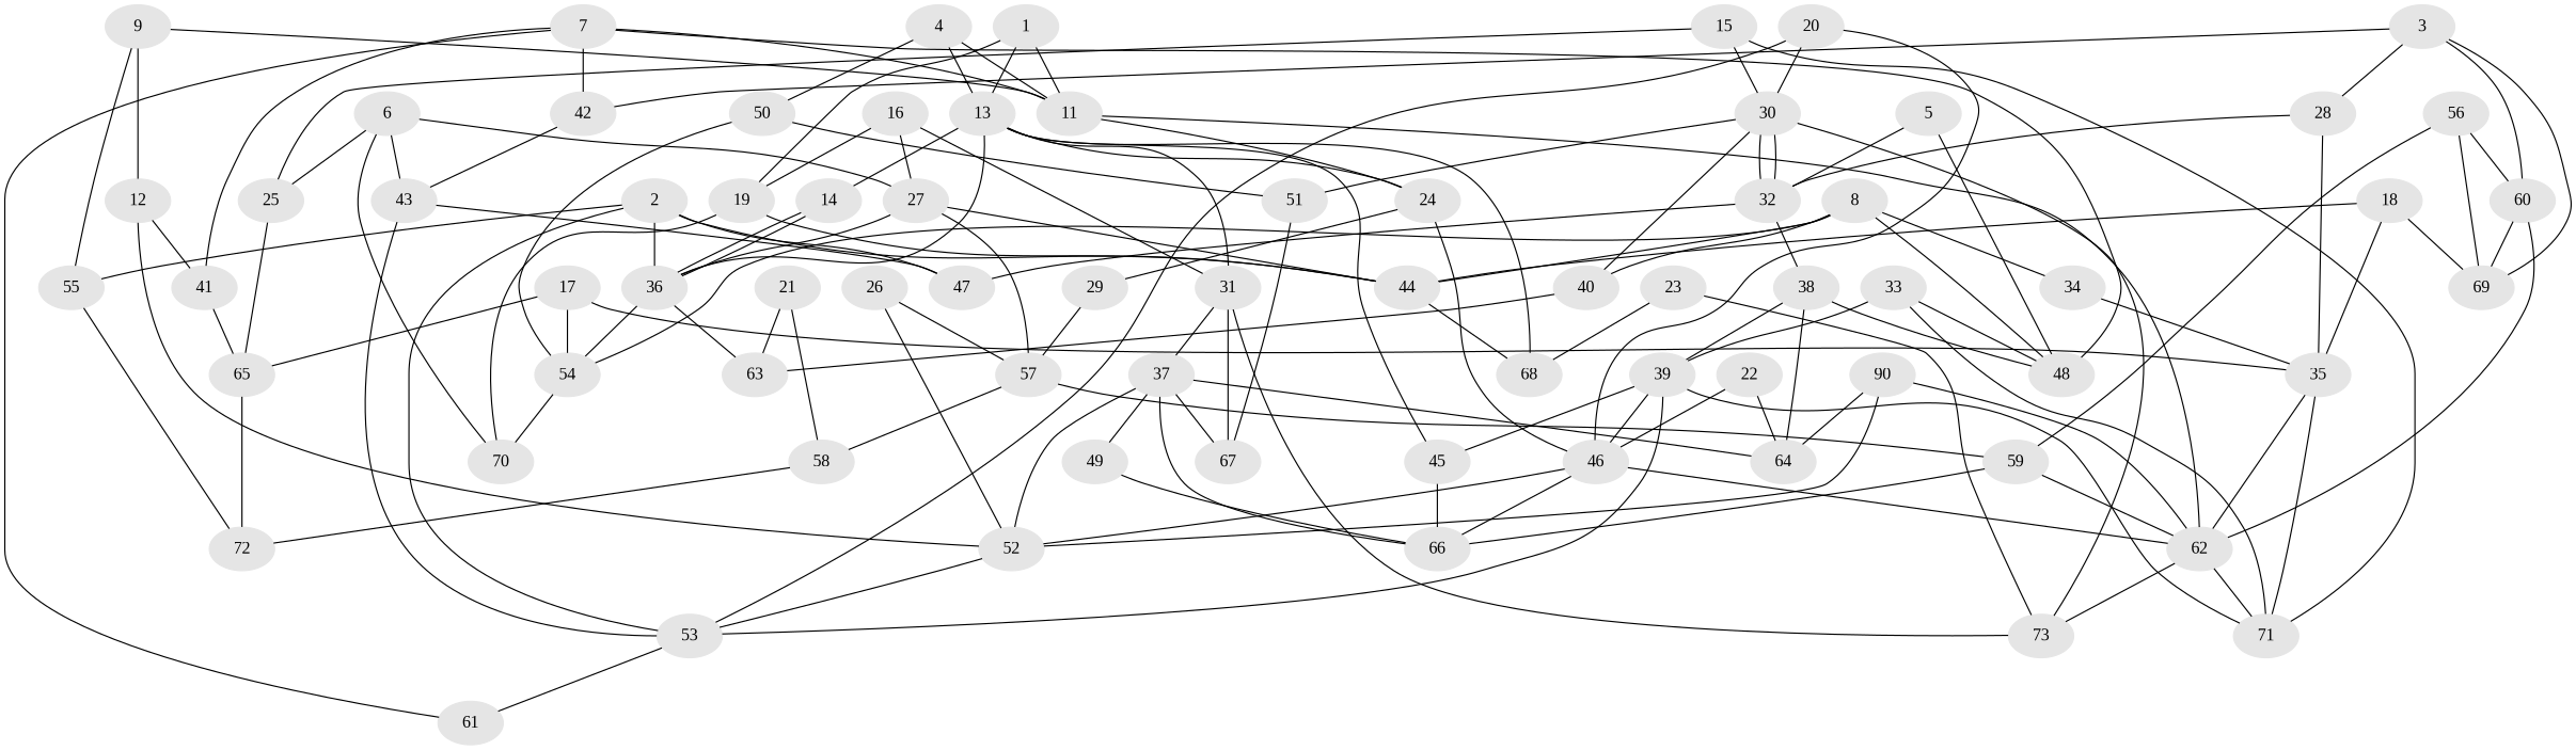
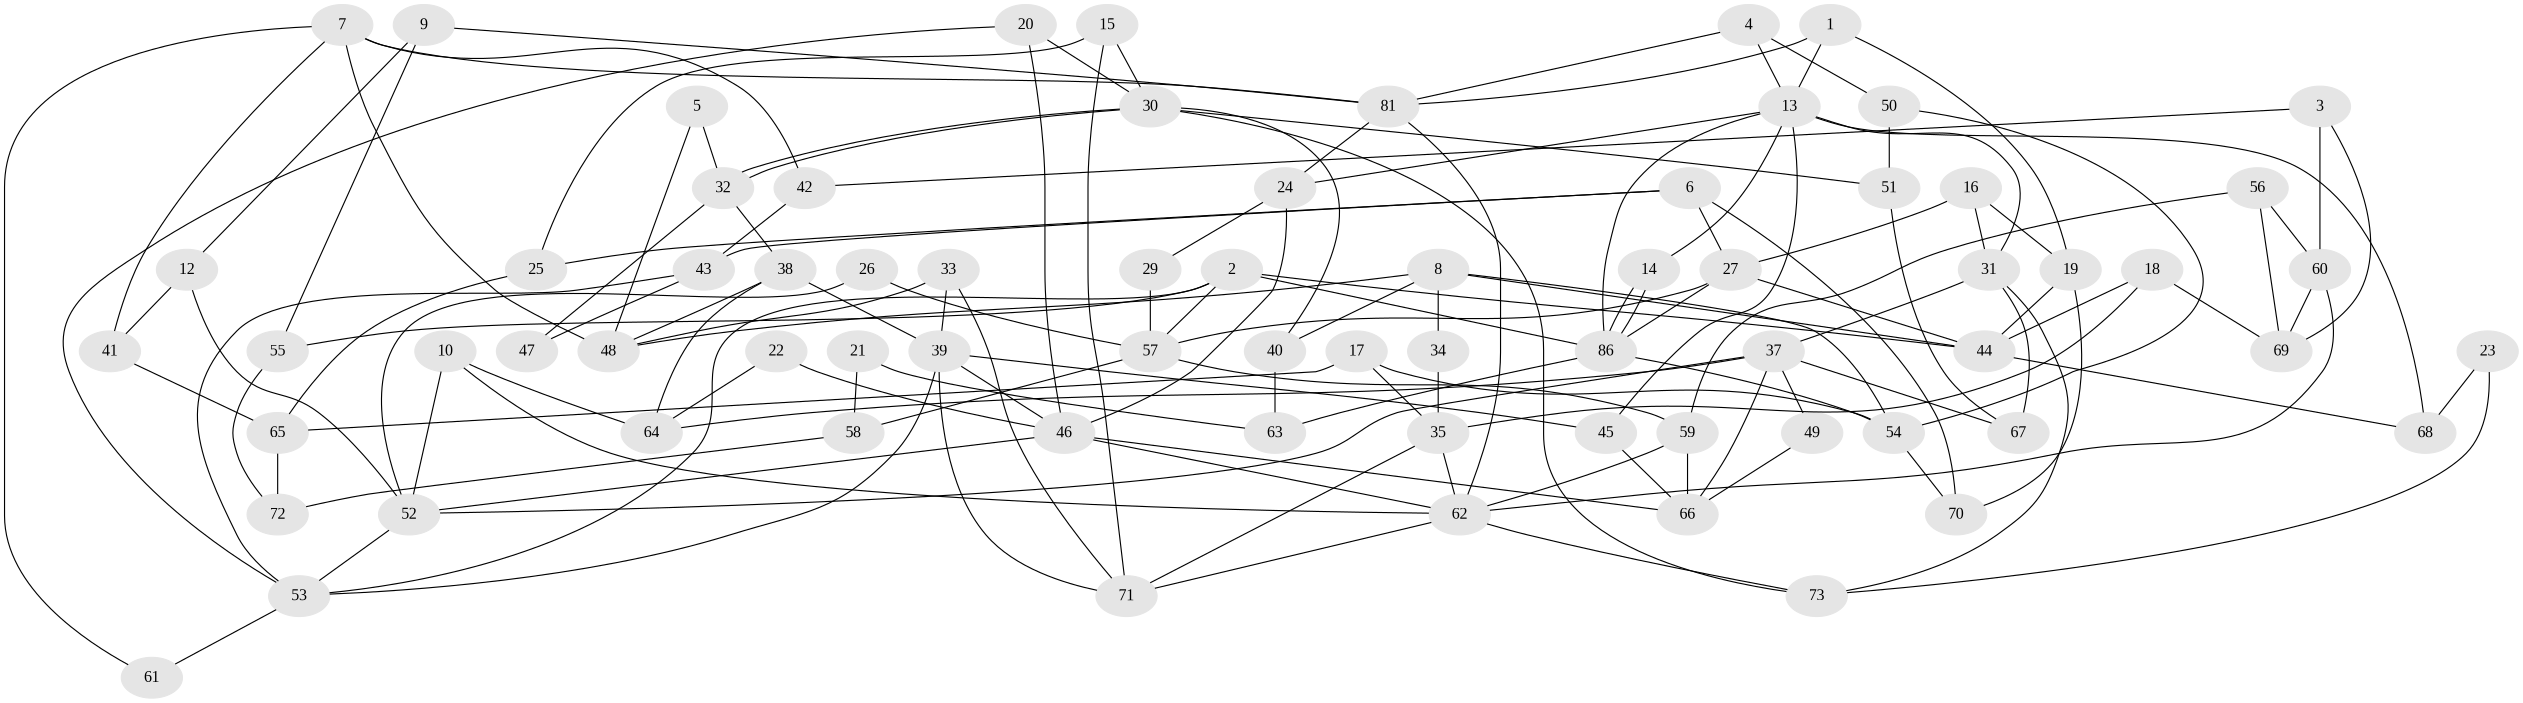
  graph {
    fontname="Liberation Serif"
    node [color=gray90 fontname="Liberation Serif" style=filled]
    edge [fontname="Liberation Serif"]
    1
-   11
+   11 [label=81]
    13
    19
    62
    24
-   36
+   36 [label=86]
    14
    31
    45
    68
    44
    70
    2
    47
    53
    55
    54
    63
    61
    72
    3
-   28
    42
    60
    69
    32
    35
    43
    4
    50
    51
    5
    48
    38
    6
    25
    27
    65
    57
    7
    41
    8
    34
    40
    9
    12
    52
-   10 [label=90]
+   10
    64
    71
    73
    46
    29
    37
    67
    66
    15
    30
    16
    17
    18
    20
    21
    58
    22
    23
    26
    59
    49
    39
    33
    56
    1 -- 11
    1 -- 13
    1 -- 19
    11 -- 62
    11 -- 24
    13 -- 24
    13 -- 36
    13 -- 14
    13 -- 31
    13 -- 45
    13 -- 68
    19 -- 44
    19 -- 70
    62 -- 71
    62 -- 73
    24 -- 46
    24 -- 29
    36 -- 54
    36 -- 63
    14 -- 36
    14 -- 36
    31 -- 73
    31 -- 37
    31 -- 67
    45 -- 66
    44 -- 68
    2 -- 36
    2 -- 44
-   2 -- 47
+   2 -- 57
    2 -- 53
    2 -- 55
    53 -- 61
    55 -- 72
    54 -- 70
-   3 -- 28
    3 -- 42
    3 -- 60
    3 -- 69
-   28 -- 32
-   28 -- 35
    42 -- 43
    60 -- 62
    60 -- 69
    32 -- 47
    32 -- 38
    35 -- 62
    35 -- 71
    43 -- 47
    43 -- 53
    4 -- 11
    4 -- 13
    4 -- 50
    50 -- 54
    50 -- 51
    51 -- 67
    5 -- 32
    5 -- 48
    38 -- 48
    38 -- 64
    38 -- 39
    6 -- 70
    6 -- 43
    6 -- 25
    6 -- 27
    25 -- 65
    27 -- 36
    27 -- 44
    27 -- 57
    65 -- 72
    57 -- 58
    57 -- 59
    7 -- 11
    7 -- 61
    7 -- 42
    7 -- 48
    7 -- 41
    41 -- 65
    8 -- 44
    8 -- 54
    8 -- 48
    8 -- 34
    8 -- 40
    34 -- 35
    40 -- 63
    9 -- 11
    9 -- 55
    9 -- 12
    12 -- 41
    12 -- 52
    52 -- 53
    10 -- 62
    10 -- 52
    10 -- 64
    46 -- 62
    46 -- 52
    46 -- 66
    29 -- 57
    37 -- 52
    37 -- 64
    37 -- 67
    37 -- 66
    37 -- 49
    15 -- 25
    15 -- 71
    15 -- 30
    30 -- 32
    30 -- 32
    30 -- 51
    30 -- 40
    30 -- 73
    16 -- 19
    16 -- 31
    16 -- 27
    17 -- 54
    17 -- 35
    17 -- 65
    18 -- 44
    18 -- 69
    18 -- 35
    20 -- 53
    20 -- 46
    20 -- 30
    21 -- 63
    21 -- 58
    58 -- 72
    22 -- 64
    22 -- 46
    23 -- 68
    23 -- 73
    26 -- 57
    26 -- 52
    59 -- 62
    59 -- 66
    49 -- 66
    39 -- 45
    39 -- 53
    39 -- 71
    39 -- 46
    33 -- 48
    33 -- 71
    33 -- 39
    56 -- 60
    56 -- 69
    56 -- 59
  }
